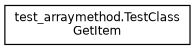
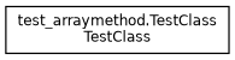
  digraph {
    rankdir=LR
    fontname="DejaVu Sans"
-   n1 [color=black fillcolor=white fontname="DejaVu Sans" fontsize=10 height=0.2 label="test_arraymethod.TestClass\lGetItem" shape=record style=filled width=0.4]
+   n1 [color=black fillcolor=white fontname="DejaVu Sans" fontsize=10 height=0.2 label="test_arraymethod.TestClass\lTestClass" shape=record style=filled width=0.4]
  }
